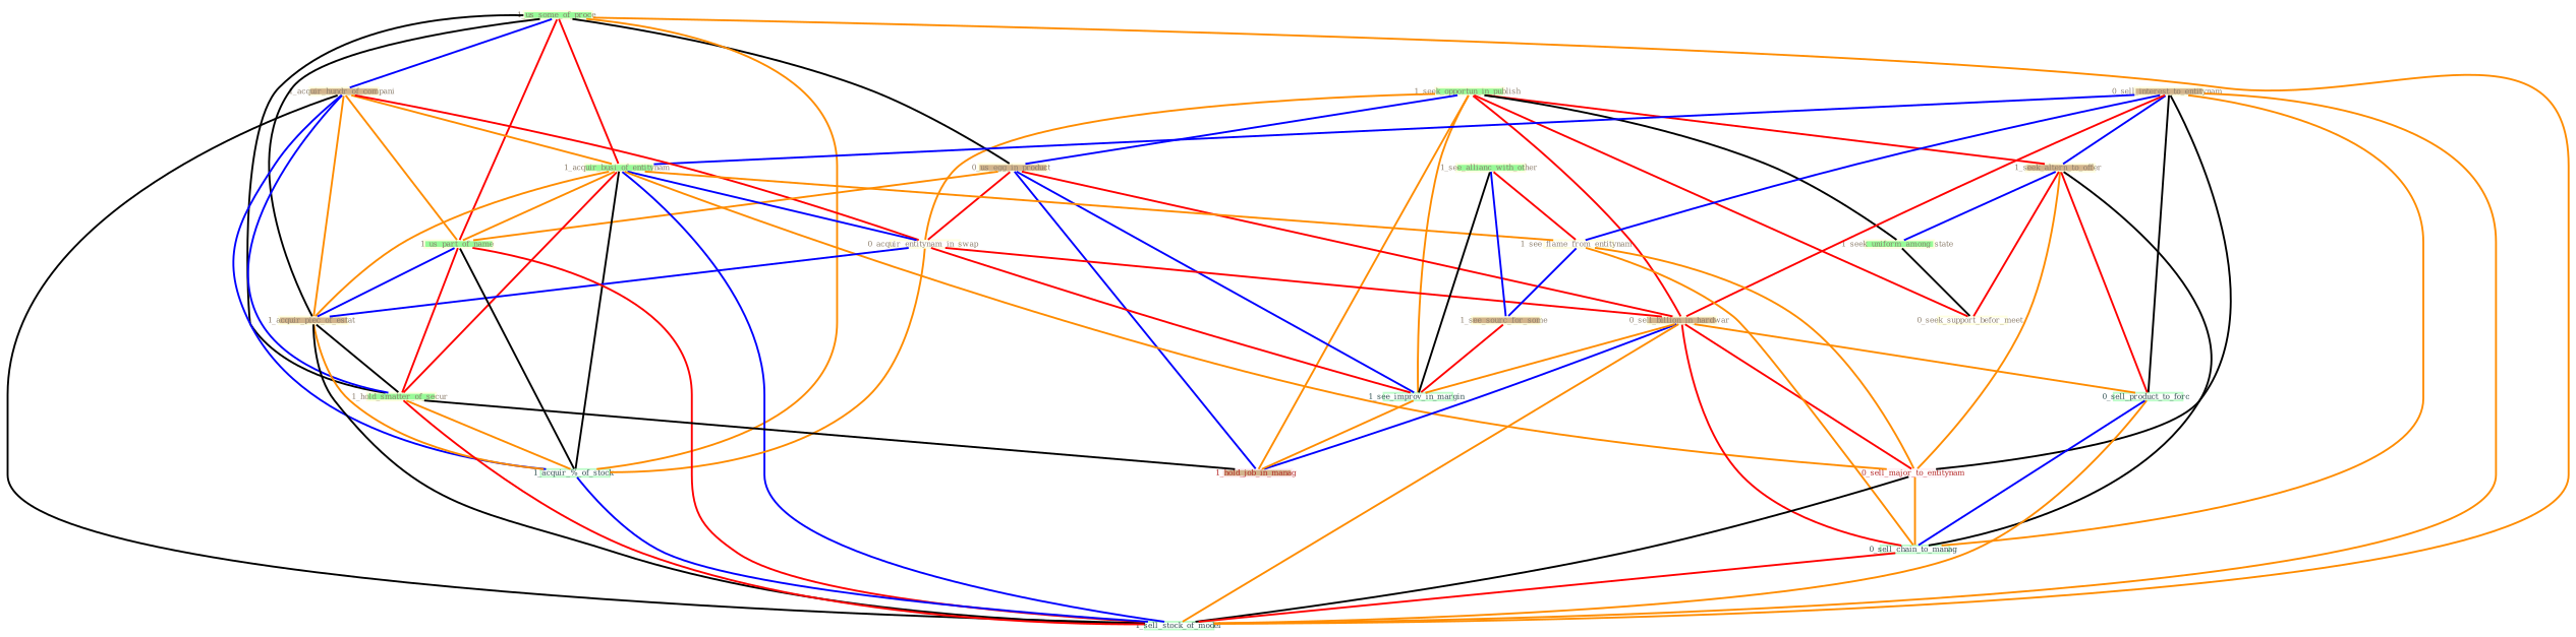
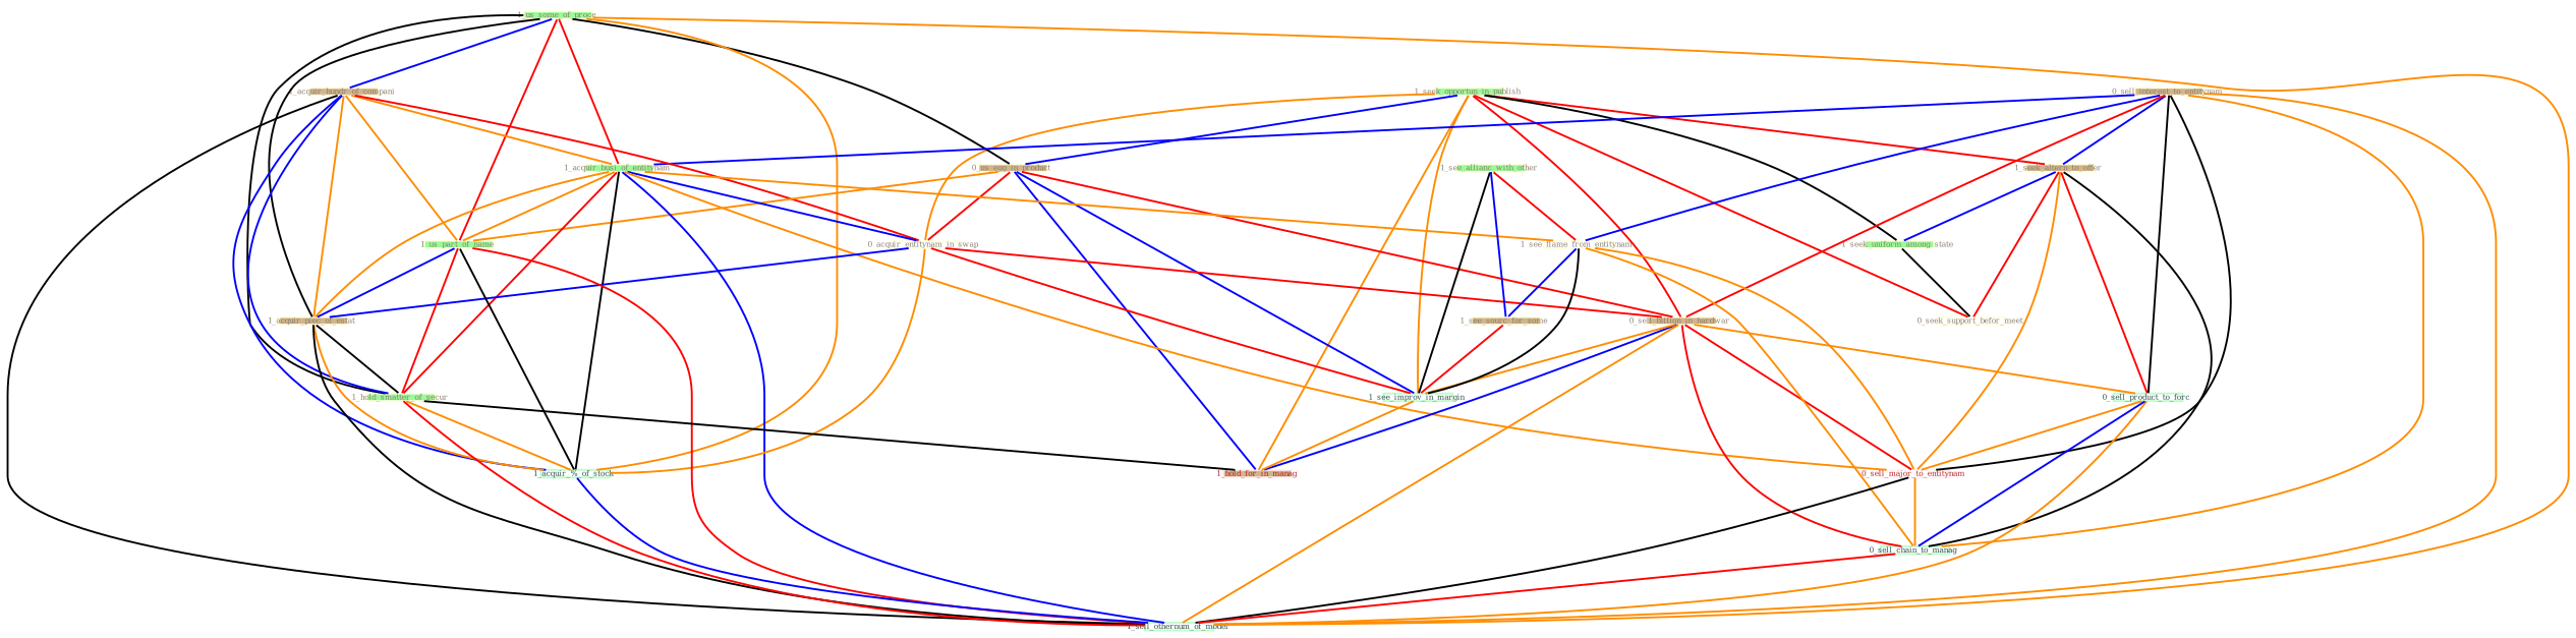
  graph {
    node [color="#ffffe0" fillcolor=white fixedsize=true fontcolor="#8b7d6b" fontsize=4 shape=polygon style=filled]
    edge [color=darkorange w=1]
    "1_seek_opportun_in_publish " [fillcolor=palegreen height=.06 width=.5]
    "1_us_some_of_proce " [fillcolor=palegreen height=.06 width=.5]
    "0_sell_interest_to_entitynam " [fillcolor=tan height=.06 width=.5]
    "1_acquir_hundr_of_compani " [fillcolor=tan height=.06 width=.5]
    "1_seek_altern_to_offer " [fillcolor=tan height=.06 width=.5]
    "0_us_egg_in_product " [fillcolor=tan height=.06 width=.5]
    "1_acquir_busi_of_entitynam " [fillcolor=palegreen height=.06 width=.5]
    "0_acquir_entitynam_in_swap " [height=.06 width=.5]
    "1_us_part_of_name " [fillcolor=palegreen height=.06 width=.5]
    "1_acquir_piec_of_estat " [fillcolor=tan height=.06 width=.5]
    "1_see_allianc_with_other " [fillcolor=palegreen height=.06 width=.5]
    "0_sell_billion_in_hardwar " [fillcolor=tan height=.06 width=.5]
    "1_see_flame_from_entitynam " [height=.06 width=.5]
    "1_hold_smatter_of_secur " [fillcolor=palegreen height=.06 width=.5]
    "1_see_sourc_for_some " [fillcolor=tan height=.06 width=.5]
    "1_seek_uniform_among_state " [fillcolor=palegreen height=.06 width=.5]
    "0_seek_support_befor_meet " [height=.06 width=.5]
-   "1_hold_job_in_manag " [color="#fff0f5" fillcolor=tan fontcolor="#b22222" height=.06 width=.5]
+   "1_hold_job_in_manag " [color="#fff0f5" fillcolor=tan fontcolor="#b22222" height=.06 width=.5 label="1_hold_for_in_manag"]
    "0_sell_major_to_entitynam " [color="#fff0f5" fontcolor="#b22222" height=.06 width=.5]
    "1_see_improv_in_margin " [color="#BDFCC9" fontcolor="#2f4f4f" height=.06 width=.5]
    "1_acquir_%_of_stock " [color="#BDFCC9" fontcolor="#2f4f4f" height=.06 width=.5]
-   "1_sell_othernum_of_model " [color="#BDFCC9" fontcolor="#2f4f4f" height=.06 width=.5 label="1_sell_stock_of_model"]
+   "1_sell_othernum_of_model " [color="#BDFCC9" fontcolor="#2f4f4f" height=.06 width=.5]
    "0_sell_product_to_forc " [color="#BDFCC9" fontcolor="#2f4f4f" height=.06 width=.5]
    "0_sell_chain_to_manag " [color="#BDFCC9" fontcolor="#2f4f4f" height=.06 width=.5]
    subgraph sub_1 {
      "1_seek_opportun_in_publish "
      "1_us_some_of_proce "
      "0_sell_interest_to_entitynam "
      "1_acquir_hundr_of_compani "
      "1_seek_altern_to_offer "
      "0_us_egg_in_product "
      "1_acquir_busi_of_entitynam "
      "0_acquir_entitynam_in_swap "
      "1_us_part_of_name "
      "1_acquir_piec_of_estat "
      "1_see_allianc_with_other "
      "0_sell_billion_in_hardwar "
      "1_see_flame_from_entitynam "
      "1_hold_smatter_of_secur "
      "1_see_sourc_for_some "
      "1_seek_uniform_among_state "
      "0_seek_support_befor_meet "
    }
    subgraph sub_2 {
      "1_hold_job_in_manag "
      "0_sell_major_to_entitynam "
    }
    "1_seek_opportun_in_publish " -- "1_seek_altern_to_offer " [color=red]
    "1_seek_opportun_in_publish " -- "0_us_egg_in_product " [color=blue]
    "1_seek_opportun_in_publish " -- "0_acquir_entitynam_in_swap "
    "1_seek_opportun_in_publish " -- "0_sell_billion_in_hardwar " [color=red]
    "1_seek_opportun_in_publish " -- "1_seek_uniform_among_state " [color=black]
    "1_seek_opportun_in_publish " -- "0_seek_support_befor_meet " [color=red]
    "1_seek_opportun_in_publish " -- "1_hold_job_in_manag "
    "1_seek_opportun_in_publish " -- "1_see_improv_in_margin "
    "1_us_some_of_proce " -- "1_acquir_hundr_of_compani " [color=blue]
    "1_us_some_of_proce " -- "0_us_egg_in_product " [color=black]
    "1_us_some_of_proce " -- "1_acquir_busi_of_entitynam " [color=red]
    "1_us_some_of_proce " -- "1_us_part_of_name " [color=red w=2]
    "1_us_some_of_proce " -- "1_acquir_piec_of_estat " [color=black]
    "1_us_some_of_proce " -- "1_hold_smatter_of_secur " [color=black]
    "1_us_some_of_proce " -- "1_acquir_%_of_stock "
    "1_us_some_of_proce " -- "1_sell_othernum_of_model "
    "0_sell_interest_to_entitynam " -- "1_seek_altern_to_offer " [color=blue]
    "0_sell_interest_to_entitynam " -- "1_acquir_busi_of_entitynam " [color=blue]
    "0_sell_interest_to_entitynam " -- "0_sell_billion_in_hardwar " [color=red]
    "0_sell_interest_to_entitynam " -- "1_see_flame_from_entitynam " [color=blue]
    "0_sell_interest_to_entitynam " -- "0_sell_major_to_entitynam " [color=black w=3]
    "0_sell_interest_to_entitynam " -- "1_sell_othernum_of_model "
    "0_sell_interest_to_entitynam " -- "0_sell_product_to_forc " [color=black w=2]
    "0_sell_interest_to_entitynam " -- "0_sell_chain_to_manag " [w=2]
    "1_acquir_hundr_of_compani " -- "1_acquir_busi_of_entitynam " [w=2]
    "1_acquir_hundr_of_compani " -- "0_acquir_entitynam_in_swap " [color=red]
    "1_acquir_hundr_of_compani " -- "1_us_part_of_name "
    "1_acquir_hundr_of_compani " -- "1_acquir_piec_of_estat " [w=2]
    "1_acquir_hundr_of_compani " -- "1_hold_smatter_of_secur " [color=blue]
    "1_acquir_hundr_of_compani " -- "1_acquir_%_of_stock " [color=blue w=2]
    "1_acquir_hundr_of_compani " -- "1_sell_othernum_of_model " [color=black]
    "1_seek_altern_to_offer " -- "1_seek_uniform_among_state " [color=blue]
    "1_seek_altern_to_offer " -- "0_seek_support_befor_meet " [color=red]
    "1_seek_altern_to_offer " -- "0_sell_major_to_entitynam "
    "1_seek_altern_to_offer " -- "0_sell_product_to_forc " [color=red]
    "1_seek_altern_to_offer " -- "0_sell_chain_to_manag " [color=black]
    "0_us_egg_in_product " -- "0_acquir_entitynam_in_swap " [color=red]
    "0_us_egg_in_product " -- "1_us_part_of_name "
    "0_us_egg_in_product " -- "0_sell_billion_in_hardwar " [color=red]
    "0_us_egg_in_product " -- "1_hold_job_in_manag " [color=blue]
    "0_us_egg_in_product " -- "1_see_improv_in_margin " [color=blue]
    "1_acquir_busi_of_entitynam " -- "0_acquir_entitynam_in_swap " [color=blue]
    "1_acquir_busi_of_entitynam " -- "1_us_part_of_name "
    "1_acquir_busi_of_entitynam " -- "1_acquir_piec_of_estat " [w=2]
    "1_acquir_busi_of_entitynam " -- "1_see_flame_from_entitynam "
    "1_acquir_busi_of_entitynam " -- "1_hold_smatter_of_secur " [color=red]
    "1_acquir_busi_of_entitynam " -- "0_sell_major_to_entitynam "
    "1_acquir_busi_of_entitynam " -- "1_acquir_%_of_stock " [color=black w=2]
    "1_acquir_busi_of_entitynam " -- "1_sell_othernum_of_model " [color=blue]
    "0_acquir_entitynam_in_swap " -- "1_acquir_piec_of_estat " [color=blue]
    "0_acquir_entitynam_in_swap " -- "0_sell_billion_in_hardwar " [color=red]
    "0_acquir_entitynam_in_swap " -- "1_see_improv_in_margin " [color=red]
    "0_acquir_entitynam_in_swap " -- "1_acquir_%_of_stock "
    "1_us_part_of_name " -- "1_acquir_piec_of_estat " [color=blue]
    "1_us_part_of_name " -- "1_hold_smatter_of_secur " [color=red]
    "1_us_part_of_name " -- "1_acquir_%_of_stock " [color=black]
    "1_us_part_of_name " -- "1_sell_othernum_of_model " [color=red]
    "1_acquir_piec_of_estat " -- "1_hold_smatter_of_secur " [color=black]
    "1_acquir_piec_of_estat " -- "1_acquir_%_of_stock " [w=2]
    "1_acquir_piec_of_estat " -- "1_sell_othernum_of_model " [color=black]
    "1_see_allianc_with_other " -- "1_see_flame_from_entitynam " [color=red]
    "1_see_allianc_with_other " -- "1_see_sourc_for_some " [color=blue]
    "1_see_allianc_with_other " -- "1_see_improv_in_margin " [color=black]
    "0_sell_billion_in_hardwar " -- "1_hold_job_in_manag " [color=blue]
    "0_sell_billion_in_hardwar " -- "0_sell_major_to_entitynam " [color=red]
    "0_sell_billion_in_hardwar " -- "1_see_improv_in_margin "
    "0_sell_billion_in_hardwar " -- "1_sell_othernum_of_model "
    "0_sell_billion_in_hardwar " -- "0_sell_product_to_forc "
    "0_sell_billion_in_hardwar " -- "0_sell_chain_to_manag " [color=red]
    "1_see_flame_from_entitynam " -- "1_see_sourc_for_some " [color=blue]
    "1_see_flame_from_entitynam " -- "0_sell_major_to_entitynam "
+   "1_see_flame_from_entitynam " -- "1_see_improv_in_margin " [color=black]
    "1_see_flame_from_entitynam " -- "0_sell_chain_to_manag "
    "1_hold_smatter_of_secur " -- "1_hold_job_in_manag " [color=black]
    "1_hold_smatter_of_secur " -- "1_acquir_%_of_stock "
    "1_hold_smatter_of_secur " -- "1_sell_othernum_of_model " [color=red]
    "1_see_sourc_for_some " -- "1_see_improv_in_margin " [color=red]
    "1_seek_uniform_among_state " -- "0_seek_support_befor_meet " [color=black]
    "0_sell_major_to_entitynam " -- "1_sell_othernum_of_model " [color=black]
    "0_sell_major_to_entitynam " -- "0_sell_chain_to_manag " [w=2]
    "1_see_improv_in_margin " -- "1_hold_job_in_manag "
    "1_acquir_%_of_stock " -- "1_sell_othernum_of_model " [color=blue]
+   "0_sell_product_to_forc " -- "0_sell_major_to_entitynam " [w=2]
    "0_sell_product_to_forc " -- "1_sell_othernum_of_model "
    "0_sell_product_to_forc " -- "0_sell_chain_to_manag " [color=blue w=2]
    "0_sell_chain_to_manag " -- "1_sell_othernum_of_model " [color=red]
  }
